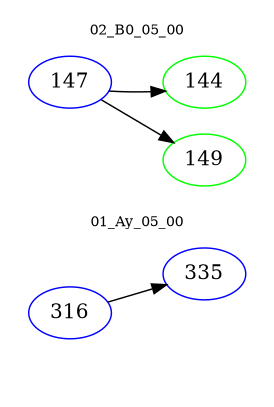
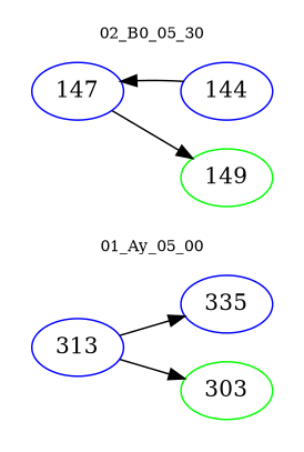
  digraph {
    rankdir=LR
    node [color=blue]
    edge [color=black]
-   n1 [label=316]
+   n1 [label=313]
+   n2 [color=green label=303]
    n3 [label=335]
    n4 [label=147]
    n5 [color=green label=149]
-   n6 [color=green label=144]
+   n6 [label=144]
    subgraph cluster_1 {
      color=white
      fontsize=10
      label="01_Ay_05_00"
      n1
+     n2
      n3
    }
    subgraph cluster_2 {
      color=white
      fontsize=10
-     label="02_B0_05_00"
+     label="02_B0_05_30"
      n4
      n5
      n6
    }
+   n1 -> n2
    n1 -> n3
    n4 -> n5
-   n4 -> n6
+   n6 -> n4
  }
